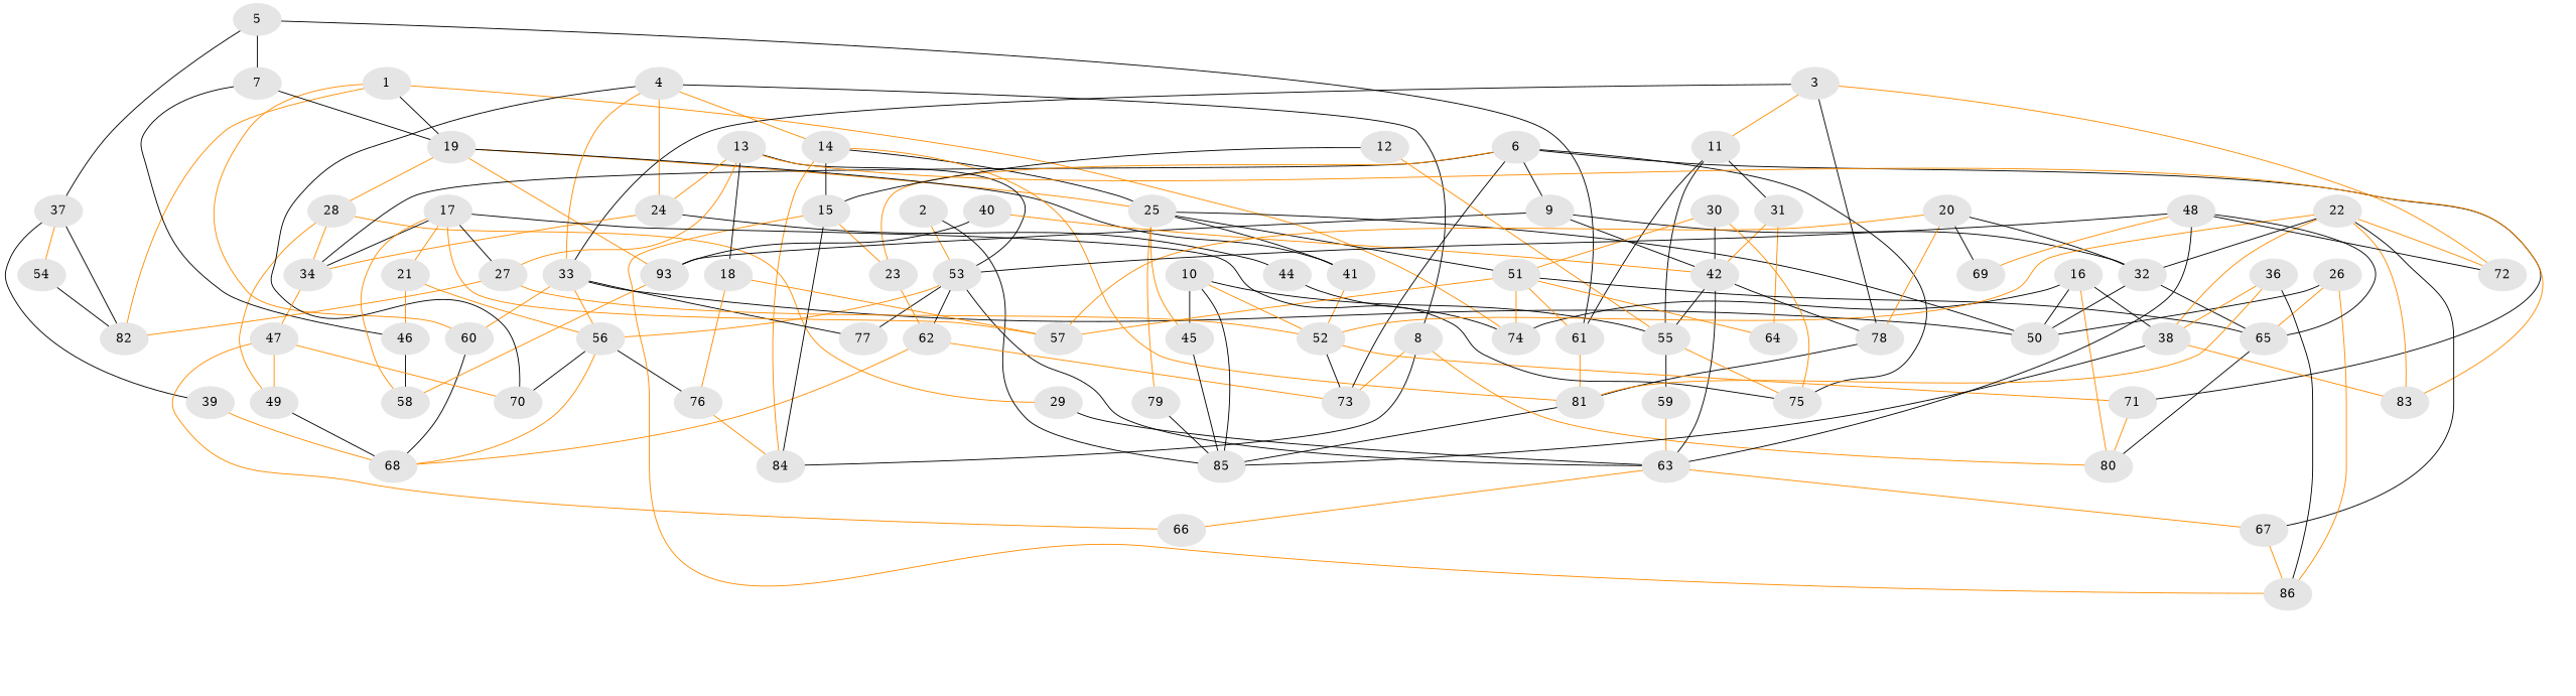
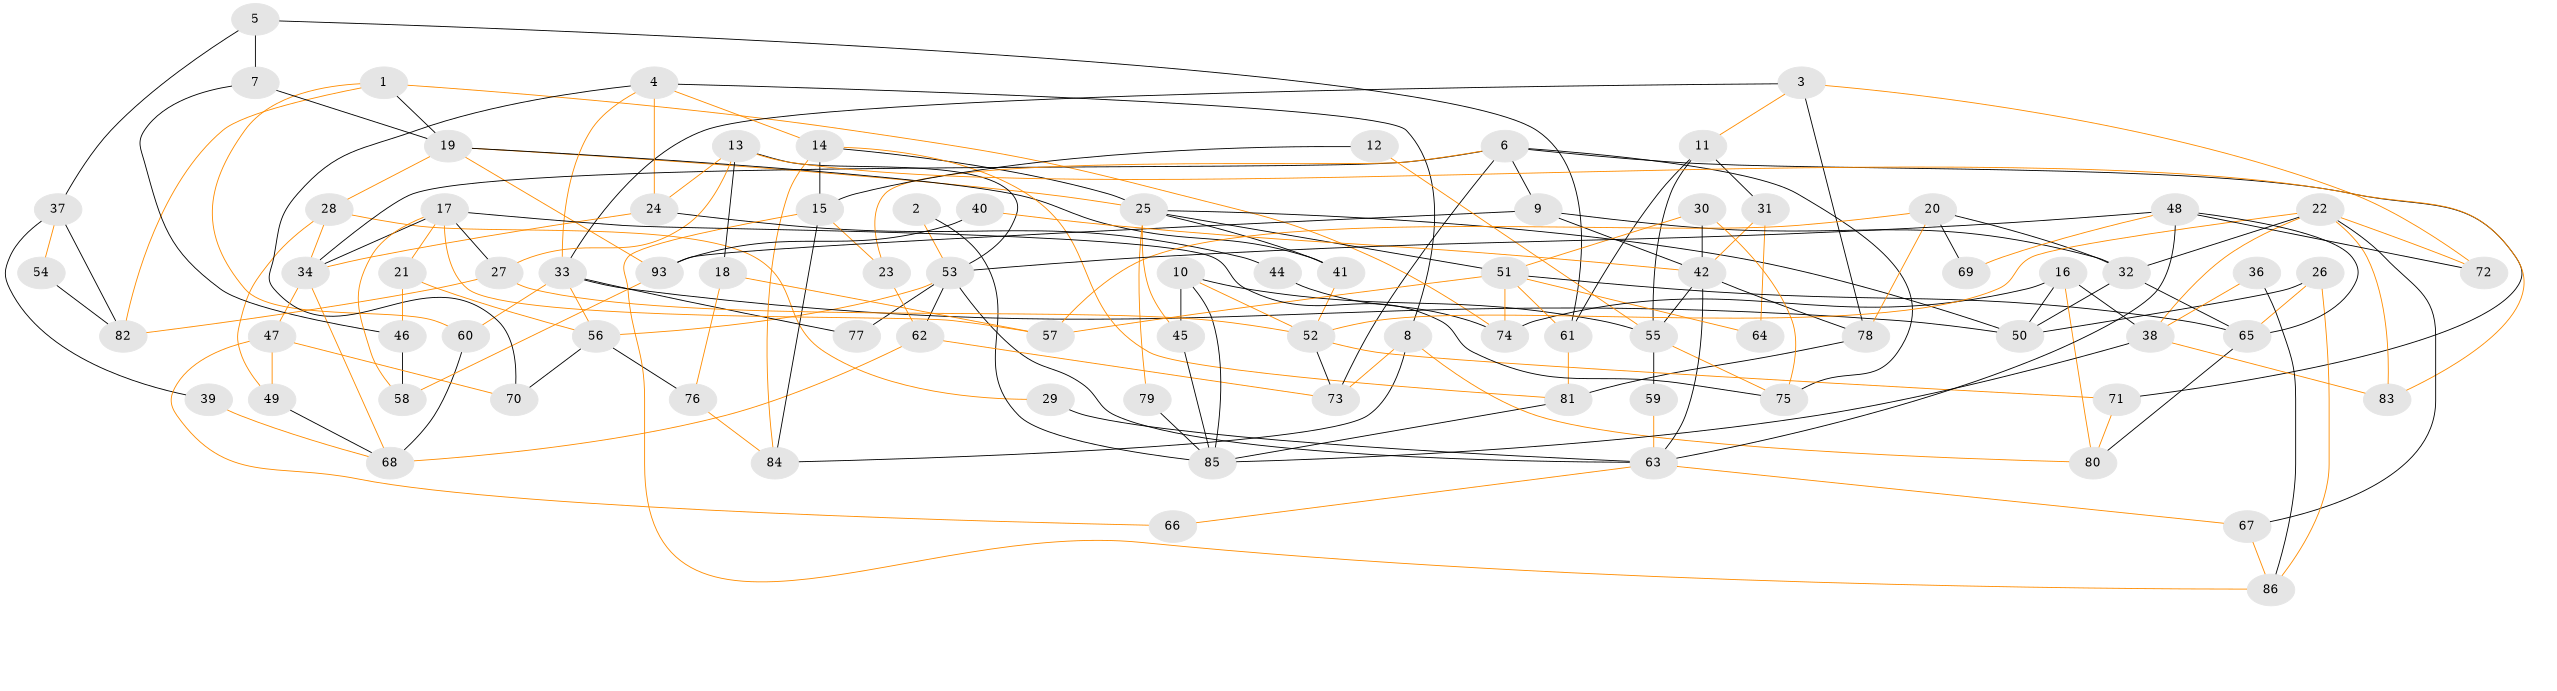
  graph {
    node [color=gray90 style=filled]
    edge [color=darkorange]
    1
    19
    60
    74
    82
    n6 [label=93]
    25
    28
    41
    68
    2
    53
    85
    56
    62
    63
    77
    3
    11
    33
    72
    78
    61
    55
    31
    50
    81
    4
    8
    14
    24
    70
    73
    80
    84
    15
    34
    44
    5
    7
    37
    46
    39
    54
    6
    9
    23
    71
    75
    32
    42
    47
    58
    65
    10
    45
    52
    59
    64
    12
    86
    13
    18
    27
    83
    57
    76
    51
    79
    16
    38
    17
    21
    29
    49
    20
    69
    22
    67
    26
    66
    30
    36
    40
    48
    1 -- 19 [color=black]
    1 -- 60
    1 -- 74
    1 -- 82
    19 -- n6
    19 -- 25
    19 -- 28
    19 -- 41 [color=black]
    60 -- 68 [color=black]
    n6 -- 58
    25 -- 41 [color=black]
    25 -- 50 [color=black]
    25 -- 45
    25 -- 51 [color=black]
    25 -- 79
    28 -- 34
    28 -- 29
    28 -- 49
    41 -- 52
    2 -- 53
    2 -- 85 [color=black]
    53 -- 56
    53 -- 62 [color=black]
    53 -- 63 [color=black]
    53 -- 77 [color=black]
    56 -- 70 [color=black]
    56 -- 76 [color=black]
    62 -- 68
    62 -- 73
    63 -- 67
    63 -- 66
    3 -- 11
    3 -- 33 [color=black]
    3 -- 72
    3 -- 78 [color=black]
    11 -- 61 [color=black]
    11 -- 55 [color=black]
    11 -- 31 [color=black]
    33 -- 60
    33 -- 56
    33 -- 77 [color=black]
    33 -- 50 [color=black]
    78 -- 81 [color=black]
    61 -- 81
    55 -- 75
    55 -- 59 [color=black]
    31 -- 42
    31 -- 64
    81 -- 85 [color=black]
    4 -- 33
    4 -- 8 [color=black]
    4 -- 14
    4 -- 24
    4 -- 70 [color=black]
    8 -- 73
    8 -- 80
    8 -- 84 [color=black]
    14 -- 25 [color=black]
    14 -- 81
    14 -- 84
    14 -- 15 [color=black]
    24 -- 34
    24 -- 44 [color=black]
    15 -- 84 [color=black]
    15 -- 23
    15 -- 86
-   56 -- 68
+   34 -- 68
    34 -- 47
    44 -- 74 [color=black]
    5 -- 61 [color=black]
    5 -- 7 [color=black]
    5 -- 37 [color=black]
    7 -- 19 [color=black]
    7 -- 46 [color=black]
    37 -- 82 [color=black]
    37 -- 39 [color=black]
    37 -- 54
    46 -- 58 [color=black]
    39 -- 68
    54 -- 82 [color=black]
    6 -- 73 [color=black]
    6 -- 34 [color=black]
    6 -- 9 [color=black]
    6 -- 23
    6 -- 71 [color=black]
    6 -- 75 [color=black]
    9 -- n6 [color=black]
    9 -- 32 [color=black]
    9 -- 42 [color=black]
    23 -- 62
    71 -- 80
    32 -- 50 [color=black]
    32 -- 65 [color=black]
    42 -- 63 [color=black]
    42 -- 78 [color=black]
    42 -- 55 [color=black]
    47 -- 70
    47 -- 49
    47 -- 66
    65 -- 80 [color=black]
    10 -- 85 [color=black]
    10 -- 55 [color=black]
    10 -- 45 [color=black]
    10 -- 52
    45 -- 85 [color=black]
    52 -- 73 [color=black]
    52 -- 71
    59 -- 63
    12 -- 55
    12 -- 15 [color=black]
    13 -- 53 [color=black]
    13 -- 24
    13 -- 18 [color=black]
    13 -- 27
    13 -- 83
    18 -- 57
    18 -- 76
    27 -- 82
    27 -- 52
    76 -- 84
    51 -- 74
    51 -- 61
    51 -- 65 [color=black]
    51 -- 64
    51 -- 57
    79 -- 85 [color=black]
    16 -- 74 [color=black]
    16 -- 50 [color=black]
    16 -- 80
    16 -- 38 [color=black]
    38 -- 85 [color=black]
    38 -- 83
    17 -- 34 [color=black]
    17 -- 75 [color=black]
    17 -- 58
    17 -- 27 [color=black]
    17 -- 57
    17 -- 21
    21 -- 56
    21 -- 46
    29 -- 63 [color=black]
    49 -- 68 [color=black]
    20 -- 78
    20 -- 32 [color=black]
    20 -- 57
    20 -- 69 [color=black]
    22 -- 72
    22 -- 32 [color=black]
    22 -- 52
    22 -- 83
    22 -- 38
    22 -- 67 [color=black]
    67 -- 86
    26 -- 50 [color=black]
    26 -- 65
    26 -- 86
    30 -- 75
    30 -- 42 [color=black]
    30 -- 51
-   36 -- 81
    36 -- 86 [color=black]
    36 -- 38
    40 -- n6 [color=black]
    40 -- 42
    48 -- 53 [color=black]
    48 -- 63 [color=black]
    48 -- 72 [color=black]
    48 -- 65 [color=black]
    48 -- 69
  }
